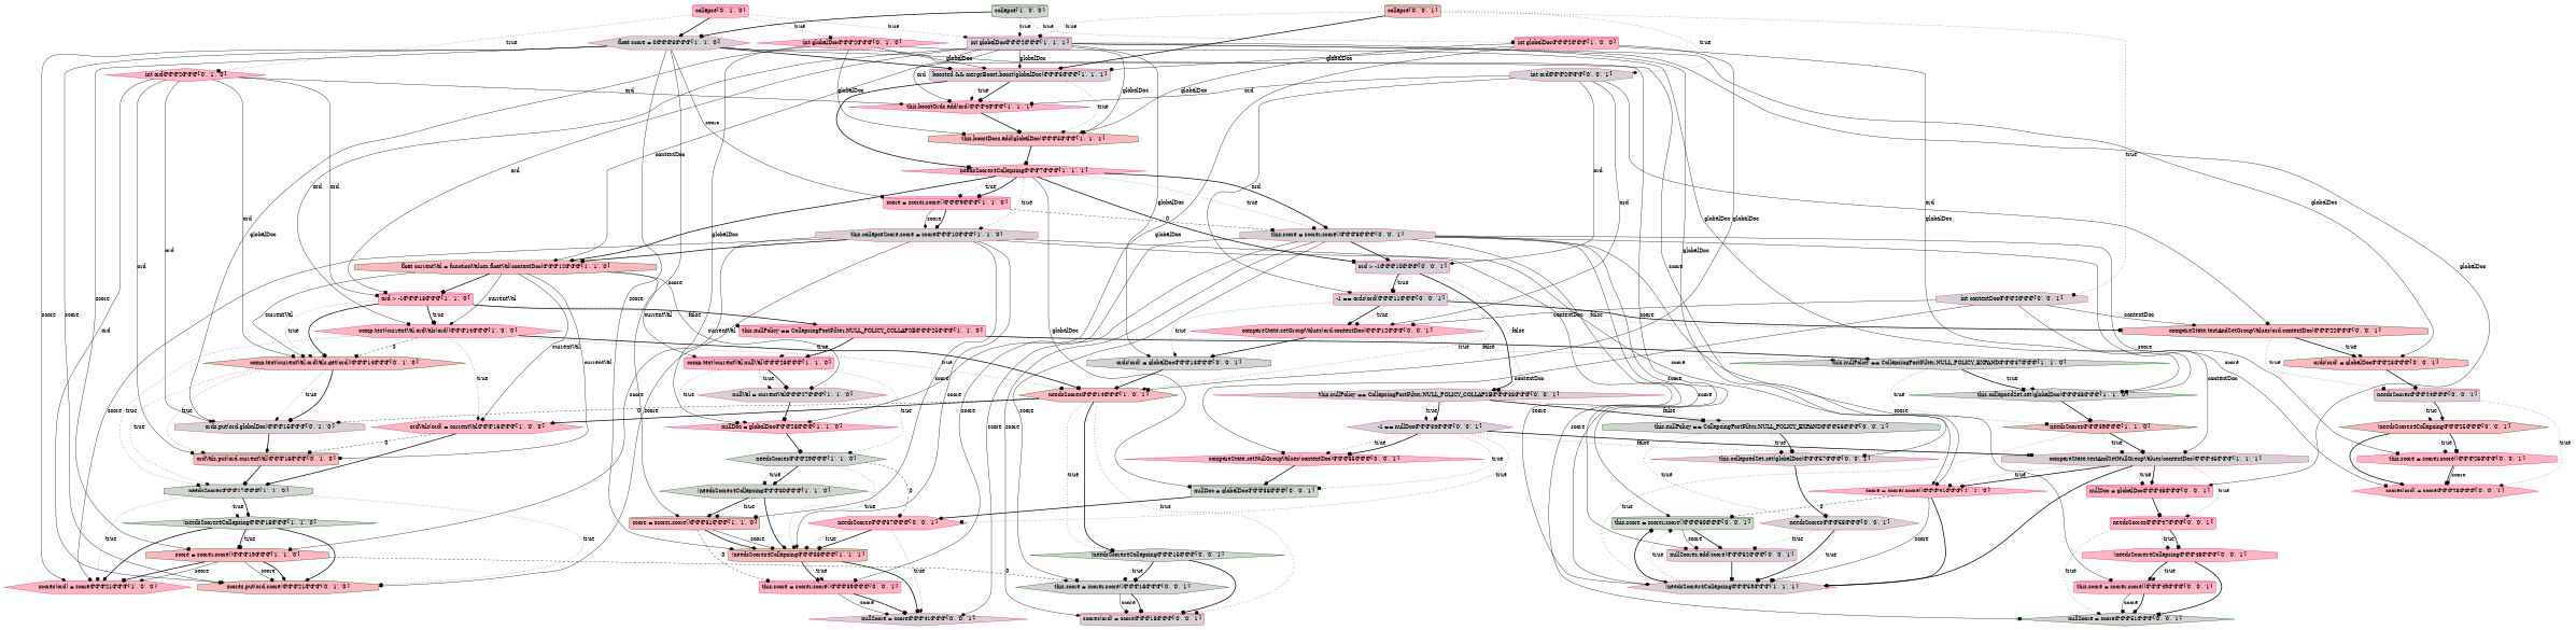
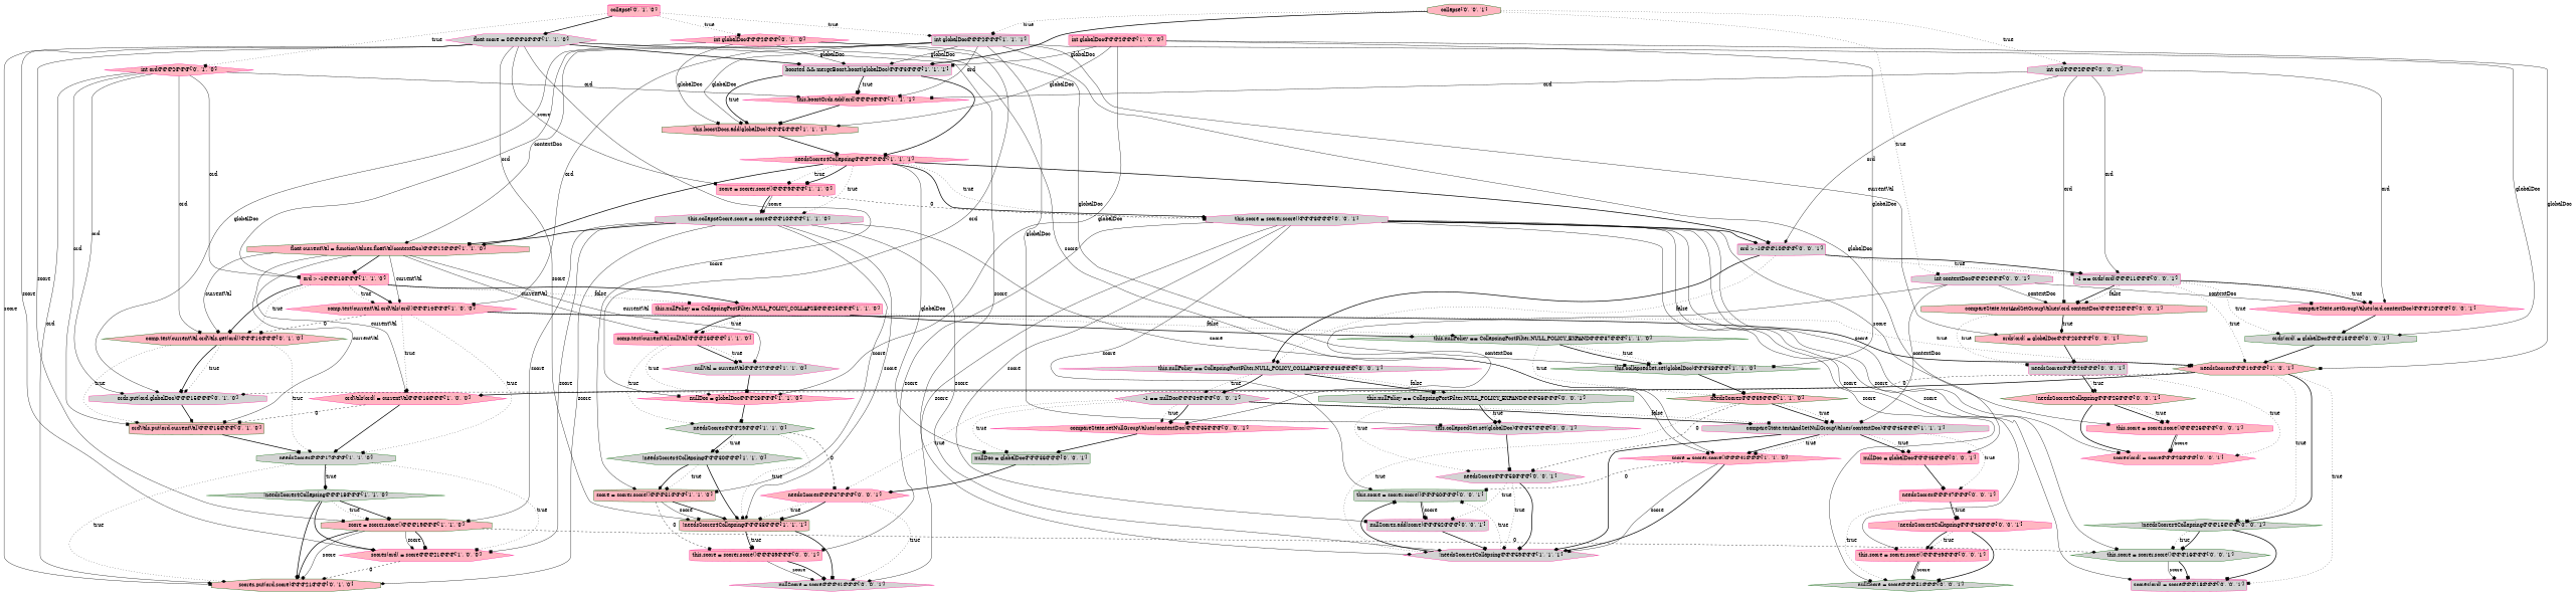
  digraph {
    node [color=deeppink fillcolor=lightpink shape=cylinder style=filled]
    edge [arrowhead=box style=bold]
    n1 [color=darkgreen fillcolor=lightgrey label="this.score = scorer.score()@@@60@@@['0', '0', '1']"]
    n2 [fillcolor=lightgrey label="nullScores.add(score)@@@62@@@['0', '0', '1']"]
    n3 [fillcolor=lightgrey label="!needsScores4Collapsing@@@59@@@['1', '1', '1']" shape=hexagon]
    n4 [color=darkgreen label="!needsScores4Collapsing@@@38@@@['1', '1', '1']"]
    n5 [label="this.score = scorer.score()@@@39@@@['0', '0', '1']"]
    n6 [fillcolor=lightgrey label="nullScore = score@@@41@@@['0', '0', '1']" shape=diamond]
    n7 [fillcolor=lightgrey label="int contextDoc@@@2@@@['0', '0', '1']" shape=octagon]
    n8 [color=darkgreen label="compareState.testAndSetGroupValues(ord,contextDoc)@@@22@@@['0', '0', '1']" shape=octagon]
    n9 [fillcolor=lightgrey label="compareState.testAndSetNullGroupValues(contextDoc)@@@45@@@['1', '1', '1']" shape=octagon]
    n10 [label="compareState.setGroupValues(ord,contextDoc)@@@12@@@['0', '0', '1']" shape=hexagon]
    n11 [label="compareState.setNullGroupValues(contextDoc)@@@35@@@['0', '0', '1']" shape=diamond]
    n12 [fillcolor=lightgrey label="needsScores@@@24@@@['0', '0', '1']"]
    n13 [color=darkgreen label="ords(ord( = globalDoc@@@23@@@['0', '0', '1']" shape=octagon]
    n14 [label="score = scorer.score()@@@41@@@['1', '1', '0']" shape=diamond]
    n15 [label="nullDoc = globalDoc@@@46@@@['0', '0', '1']"]
    n16 [label="needsScores@@@47@@@['0', '0', '1']"]
    n17 [color=darkgreen fillcolor=lightgrey label="ords(ord( = globalDoc@@@13@@@['0', '0', '1']" shape=octagon]
    n18 [color=darkgreen fillcolor=lightgrey label="nullDoc = globalDoc@@@36@@@['0', '0', '1']"]
    n19 [label="ordVals(ord( = currentVal@@@16@@@['1', '0', '0']" shape=hexagon]
    n20 [color=darkgreen label="ordVals.put(ord,currentVal)@@@16@@@['0', '1', '0']"]
    n21 [color=darkgreen fillcolor=lightgrey label="needsScores@@@17@@@['1', '1', '0']" shape=octagon]
    n22 [label="scores(ord( = score@@@21@@@['1', '0', '0']" shape=hexagon]
    n23 [color=darkgreen label="scores.put(ord,score)@@@21@@@['0', '1', '0']" shape=octagon]
    n24 [color=darkgreen fillcolor=lightgrey label="!needsScores4Collapsing@@@18@@@['1', '1', '0']" shape=diamond]
    n25 [color=darkgreen label="score = scorer.score()@@@19@@@['1', '1', '0']" shape=octagon]
    n26 [color=darkgreen fillcolor=lightgrey label="this.score = scorer.score()@@@16@@@['0', '0', '1']" shape=hexagon]
    n27 [fillcolor=lightgrey label="scores(ord( = score@@@18@@@['0', '0', '1']"]
    n28 [fillcolor=lightgrey label="-1 == nullDoc@@@34@@@['0', '0', '1']" shape=hexagon]
    n29 [label="needsScores@@@37@@@['0', '0', '1']" shape=hexagon]
    n30 [color=darkgreen label="this.boostDocs.add(globalDoc)@@@5@@@['1', '1', '1']" shape=octagon]
    n31 [label="needsScores4Collapsing@@@7@@@['1', '1', '1']" shape=diamond]
    n32 [label="score = scorer.score()@@@9@@@['1', '1', '0']"]
    n33 [color=darkgreen label="float currentVal = functionValues.floatVal(contextDoc)@@@12@@@['1', '1', '0']" shape=octagon]
    n34 [fillcolor=lightgrey label="this.collapseScore.score = score@@@10@@@['1', '1', '0']" shape=octagon]
    n35 [fillcolor=lightgrey label="ord > -1@@@10@@@['0', '0', '1']"]
    n36 [fillcolor=lightgrey label="this.score = scorer.score()@@@8@@@['0', '0', '1']" shape=octagon]
    n37 [label="scores(ord( = score@@@28@@@['0', '0', '1']" shape=hexagon]
    n38 [color=darkgreen label="!needsScores4Collapsing@@@25@@@['0', '0', '1']" shape=hexagon]
    n39 [color=darkgreen label="needsScores@@@14@@@['1', '0', '1']" shape=hexagon]
    n40 [color=darkgreen fillcolor=lightgrey label="!needsScores4Collapsing@@@15@@@['0', '0', '1']" shape=diamond]
    n41 [fillcolor=lightgrey label="ords.put(ord,globalDoc)@@@15@@@['0', '1', '0']" shape=octagon]
    n42 [color=darkgreen fillcolor=lightgrey label="this.collapsedSet.set(globalDoc)@@@38@@@['1', '1', '0']" shape=diamond]
    n43 [color=darkgreen label="needsScores@@@39@@@['1', '1', '0']" shape=diamond]
    n44 [fillcolor=lightgrey label="needsScores@@@58@@@['0', '0', '1']" shape=hexagon]
    n45 [label="int globalDoc@@@2@@@['1', '0', '0']"]
    n46 [label="nullDoc = globalDoc@@@28@@@['1', '1', '0']" shape=diamond]
    n47 [fillcolor=lightgrey label="boosted && mergeBoost.boost(globalDoc)@@@3@@@['1', '1', '1']"]
    n48 [color=darkgreen fillcolor=lightgrey label="needsScores@@@29@@@['1', '1', '0']" shape=hexagon]
    n49 [label="this.boostOrds.add(ord)@@@4@@@['1', '1', '1']" shape=diamond]
-   n50 [color=darkgreen fillcolor=lightgrey label="collapse['1', '0', '0']"]
    n51 [fillcolor=lightgrey label="float score = 0@@@3@@@['1', '1', '0']" shape=hexagon]
    n52 [fillcolor=lightgrey label="int globalDoc@@@2@@@['1', '1', '1']"]
    n53 [color=darkgreen label="score = scorer.score()@@@31@@@['1', '1', '0']"]
    n54 [label="ord > -1@@@13@@@['1', '1', '0']"]
    n55 [label="comp.test(currentVal,ordVals(ord()@@@14@@@['1', '0', '0']" shape=hexagon]
    n56 [fillcolor=lightgrey label="this.collapsedSet.set(globalDoc)@@@57@@@['0', '0', '1']" shape=diamond]
    n57 [label="this.nullPolicy == CollapsingPostFilter.NULL_POLICY_COLLAPSE@@@25@@@['1', '1', '0']"]
    n58 [color=darkgreen label="comp.test(currentVal,ordVals.get(ord))@@@14@@@['0', '1', '0']" shape=hexagon]
    n59 [label="comp.test(currentVal,nullVal)@@@26@@@['1', '1', '0']"]
    n60 [color=darkgreen fillcolor=lightgrey label="this.nullPolicy == CollapsingPostFilter.NULL_POLICY_EXPAND@@@37@@@['1', '1', '0']" shape=diamond]
    n61 [fillcolor=lightgrey label="-1 == ords(ord(@@@11@@@['0', '0', '1']"]
    n62 [fillcolor=lightgrey label="nullVal = currentVal@@@27@@@['1', '1', '0']" shape=hexagon]
    n63 [color=darkgreen fillcolor=lightgrey label="nullScore = score@@@51@@@['0', '0', '1']" shape=diamond]
    n64 [label="!needsScores4Collapsing@@@48@@@['0', '0', '1']" shape=octagon]
    n65 [color=darkgreen fillcolor=lightgrey label="this.nullPolicy == CollapsingPostFilter.NULL_POLICY_EXPAND@@@56@@@['0', '0', '1']" shape=octagon]
    n66 [label="this.score = scorer.score()@@@26@@@['0', '0', '1']" shape=octagon]
-   n67 [color=darkgreen label="collapse['0', '0', '1']"]
+   n67 [color=darkgreen label="collapse['0', '0', '1']" shape=octagon]
    n68 [fillcolor=lightgrey label="int ord@@@2@@@['0', '0', '1']" shape=octagon]
    n69 [color=darkgreen fillcolor=lightgrey label="!needsScores4Collapsing@@@30@@@['1', '1', '0']" shape=hexagon]
    n70 [label="int ord@@@2@@@['0', '1', '0']" shape=diamond]
    n71 [label="this.score = scorer.score()@@@49@@@['0', '0', '1']"]
    n72 [fillcolor=lightgrey label="this.nullPolicy == CollapsingPostFilter.NULL_POLICY_COLLAPSE@@@33@@@['0', '0', '1']" shape=diamond]
    n73 [label="int globalDoc@@@2@@@['0', '1', '0']" shape=diamond]
    n74 [label="collapse['0', '1', '0']"]
    n1 -> n2 [arrowhead=diamond]
    n1 -> n2 [label=score style=solid]
    n2 -> n3
    n3 -> n1
    n3 -> n1 [label=true style=dotted]
    n4 -> n5 [arrowhead=diamond label=true style=dotted]
    n4 -> n5
    n4 -> n6
    n5 -> n6 [arrowhead=diamond label=score style=solid]
    n5 -> n6
    n7 -> n8 [arrowhead=diamond label=contextDoc style=solid]
    n7 -> n9 [label=contextDoc style=solid]
    n7 -> n10 [label=contextDoc style=solid]
    n7 -> n11 [label=contextDoc style=solid]
    n8 -> n12 [label=true style=dotted]
    n8 -> n13 [arrowhead=diamond]
    n8 -> n13 [arrowhead=diamond label=true style=dotted]
    n9 -> n3 [arrowhead=diamond]
    n9 -> n14 [arrowhead=diamond]
    n9 -> n14 [label=true style=dotted]
    n9 -> n15 [arrowhead=diamond]
    n9 -> n15 [label=true style=dotted]
    n9 -> n16 [arrowhead=diamond label=true style=dotted]
    n10 -> n17 [arrowhead=diamond]
    n11 -> n18 [arrowhead=diamond]
    n12 -> n37 [arrowhead=diamond label=true style=dotted]
    n12 -> n38 [arrowhead=diamond]
    n12 -> n38 [arrowhead=diamond label=true style=dotted]
    n13 -> n12
    n14 -> n1 [label=0 style=dashed]
    n14 -> n3 [arrowhead=diamond]
    n14 -> n3 [label=score style=solid]
    n15 -> n16
    n16 -> n63 [arrowhead=diamond label=true style=dotted]
    n16 -> n64 [label=true style=dotted]
    n16 -> n64
    n17 -> n39 [arrowhead=diamond]
    n18 -> n29 [arrowhead=diamond]
    n19 -> n20 [label=0 style=dashed]
    n19 -> n21 [arrowhead=diamond]
    n20 -> n21
    n21 -> n22 [label=true style=dotted]
    n21 -> n23 [arrowhead=diamond label=true style=dotted]
    n21 -> n24 [arrowhead=diamond]
    n21 -> n24 [arrowhead=diamond label=true style=dotted]
+   n22 -> n23 [arrowhead=diamond label=0 style=dashed]
    n24 -> n22 [arrowhead=diamond]
    n24 -> n23 [arrowhead=diamond]
    n24 -> n25
    n24 -> n25 [label=true style=dotted]
    n25 -> n22 [arrowhead=diamond label=score style=solid]
    n25 -> n22
    n25 -> n23 [label=score style=solid]
    n25 -> n23 [arrowhead=diamond]
    n25 -> n26 [arrowhead=diamond label=0 style=dashed]
    n26 -> n27
    n26 -> n27 [label=score style=solid]
    n28 -> n9 [arrowhead=diamond]
    n28 -> n9 [label=false style=dotted]
    n28 -> n11 [arrowhead=diamond label=true style=dotted]
    n28 -> n11
    n28 -> n18 [label=true style=dotted]
-   n28 -> n29 [label=true style=dotted]
+   n28 -> n29 [arrowhead=diamond label=true style=dotted]
    n29 -> n4
    n29 -> n4 [label=true style=dotted]
    n29 -> n6 [arrowhead=diamond label=true style=dotted]
    n30 -> n31
    n31 -> n18 [label=globalDoc style=solid]
    n31 -> n32 [label=true style=dotted]
    n31 -> n32
    n31 -> n33 [arrowhead=diamond]
    n31 -> n34 [arrowhead=diamond label=true style=dotted]
    n31 -> n35
    n31 -> n36 [arrowhead=diamond]
    n31 -> n36 [label=true style=dotted]
    n32 -> n34 [arrowhead=diamond label=score style=solid]
    n32 -> n34 [arrowhead=diamond]
    n32 -> n36 [label=0 style=dashed]
    n33 -> n19 [label=currentVal style=solid]
    n33 -> n20 [label=currentVal style=solid]
    n33 -> n54
    n33 -> n55 [arrowhead=diamond label=currentVal style=solid]
    n33 -> n58 [label=currentVal style=solid]
    n33 -> n59 [arrowhead=diamond label=currentVal style=solid]
    n33 -> n62 [label=currentVal style=solid]
    n34 -> n3 [arrowhead=diamond label=score style=solid]
    n34 -> n4 [arrowhead=diamond label=score style=solid]
    n34 -> n14 [arrowhead=diamond label=score style=solid]
    n34 -> n22 [label=score style=solid]
    n34 -> n23 [arrowhead=diamond label=score style=solid]
    n34 -> n25 [label=score style=solid]
    n34 -> n33
    n34 -> n53 [label=score style=solid]
    n35 -> n61 [arrowhead=diamond]
    n35 -> n61 [label=true style=dotted]
    n35 -> n72 [arrowhead=diamond]
    n35 -> n72 [label=false style=dotted]
    n36 -> n1 [arrowhead=diamond label=score style=solid]
    n36 -> n2 [label=score style=solid]
    n36 -> n5 [label=score style=solid]
    n36 -> n6 [arrowhead=diamond label=score style=solid]
    n36 -> n26 [label=score style=solid]
    n36 -> n27 [arrowhead=diamond label=score style=solid]
    n36 -> n35 [arrowhead=diamond]
    n36 -> n37 [label=score style=solid]
    n36 -> n63 [label=score style=solid]
    n36 -> n66 [label=score style=solid]
    n36 -> n71 [label=score style=solid]
    n38 -> n37 [arrowhead=diamond]
    n38 -> n66
    n38 -> n66 [label=true style=dotted]
    n39 -> n19 [arrowhead=diamond]
    n39 -> n27 [label=true style=dotted]
    n39 -> n40 [label=true style=dotted]
    n39 -> n40
    n39 -> n41 [arrowhead=diamond label=0 style=dashed]
    n40 -> n26 [label=true style=dotted]
    n40 -> n26
    n40 -> n27
    n41 -> n20 [arrowhead=diamond]
    n42 -> n43
    n43 -> n3 [arrowhead=diamond label=true style=dotted]
    n43 -> n9
    n43 -> n9 [label=true style=dotted]
+   n43 -> n44 [label=0 style=dashed]
    n44 -> n2 [label=true style=dotted]
    n44 -> n3
    n44 -> n3 [label=true style=dotted]
    n45 -> n30 [arrowhead=diamond label=globalDoc style=solid]
    n45 -> n39 [label=globalDoc style=solid]
    n45 -> n42 [label=globalDoc style=solid]
    n45 -> n46 [arrowhead=diamond label=globalDoc style=solid]
    n45 -> n47 [label=globalDoc style=solid]
    n46 -> n48
-   n47 -> n30 [arrowhead=diamond label=true style=dotted]
+   n47 -> n30 [arrowhead=diamond label=true]
    n47 -> n31
    n47 -> n49
    n47 -> n49 [arrowhead=diamond label=true style=dotted]
    n48 -> n4 [label=true style=dotted]
    n48 -> n29 [label=0 style=dashed]
    n48 -> n69 [arrowhead=diamond]
    n48 -> n69 [label=true style=dotted]
    n49 -> n30
-   n50 -> n45 [label=true style=dotted]
-   n50 -> n51
-   n50 -> n52 [arrowhead=diamond label=true style=dotted]
    n51 -> n3 [arrowhead=diamond label=score style=solid]
    n51 -> n4 [arrowhead=diamond label=score style=solid]
    n51 -> n14 [label=score style=solid]
    n51 -> n22 [arrowhead=diamond label=score style=solid]
    n51 -> n23 [label=score style=solid]
    n51 -> n25 [label=score style=solid]
    n51 -> n32 [label=score style=solid]
    n51 -> n47 [arrowhead=diamond]
    n51 -> n53 [arrowhead=diamond label=score style=solid]
-   n52 -> n13 [arrowhead=diamond label=globalDoc style=solid]
+   n52 -> n13 [arrowhead=diamond label=currentVal style=solid]
    n52 -> n15 [arrowhead=diamond label=globalDoc style=solid]
    n52 -> n17 [arrowhead=diamond label=globalDoc style=solid]
    n52 -> n30 [label=globalDoc style=solid]
    n52 -> n33 [arrowhead=diamond label=contextDoc style=solid]
    n52 -> n47 [arrowhead=diamond label=globalDoc style=solid]
    n52 -> n49 [label=ord style=solid]
    n52 -> n54 [label=ord style=solid]
    n52 -> n55 [label=ord style=solid]
    n52 -> n56 [label=globalDoc style=solid]
    n53 -> n4 [arrowhead=diamond]
    n53 -> n4 [label=score style=solid]
    n53 -> n5 [label=0 style=dashed]
    n54 -> n55 [arrowhead=diamond label=true style=dotted]
    n54 -> n55 [arrowhead=diamond]
    n54 -> n57 [arrowhead=diamond]
    n54 -> n57 [label=false style=dotted]
    n54 -> n58 [arrowhead=diamond label=true style=dotted]
    n54 -> n58
    n55 -> n19 [arrowhead=diamond label=true style=dotted]
    n55 -> n21 [label=true style=dotted]
    n55 -> n39 [label=true style=dotted]
    n55 -> n39
    n55 -> n58 [label=0 style=dashed]
    n56 -> n44
    n57 -> n59 [arrowhead=diamond label=true style=dotted]
    n57 -> n59 [arrowhead=diamond]
    n57 -> n60 [arrowhead=diamond]
    n57 -> n60 [arrowhead=diamond label=false style=dotted]
    n58 -> n20 [arrowhead=diamond label=true style=dotted]
    n58 -> n21 [arrowhead=diamond label=true style=dotted]
    n58 -> n41 [arrowhead=diamond label=true style=dotted]
    n58 -> n41
    n59 -> n46 [arrowhead=diamond label=true style=dotted]
    n59 -> n48 [arrowhead=diamond label=true style=dotted]
    n59 -> n62
    n59 -> n62 [arrowhead=diamond label=true style=dotted]
    n60 -> n42 [arrowhead=diamond label=true style=dotted]
    n60 -> n42
    n60 -> n43 [label=true style=dotted]
    n61 -> n8
    n61 -> n8 [arrowhead=diamond label=false style=dotted]
    n61 -> n10 [arrowhead=diamond]
    n61 -> n10 [label=true style=dotted]
    n61 -> n17 [arrowhead=diamond label=true style=dotted]
    n61 -> n39 [arrowhead=diamond label=true style=dotted]
    n62 -> n46
    n64 -> n63
    n64 -> n71 [arrowhead=diamond label=true style=dotted]
    n64 -> n71 [arrowhead=diamond]
    n65 -> n44 [arrowhead=diamond label=true style=dotted]
    n65 -> n56 [label=true style=dotted]
    n65 -> n56
    n66 -> n37 [arrowhead=diamond label=score style=solid]
    n66 -> n37
    n67 -> n7 [label=true style=dotted]
    n67 -> n47 [arrowhead=diamond]
    n67 -> n52 [label=true style=dotted]
    n67 -> n68 [arrowhead=diamond label=true style=dotted]
    n68 -> n8 [label=ord style=solid]
    n68 -> n10 [arrowhead=diamond label=ord style=solid]
    n68 -> n35 [arrowhead=diamond label=ord style=solid]
    n68 -> n49 [label=ord style=solid]
    n68 -> n61 [arrowhead=diamond label=ord style=solid]
    n69 -> n4 [arrowhead=diamond]
    n69 -> n53 [arrowhead=diamond]
    n69 -> n53 [label=true style=dotted]
    n70 -> n20 [label=ord style=solid]
    n70 -> n23 [arrowhead=diamond label=ord style=solid]
    n70 -> n41 [arrowhead=diamond label=ord style=solid]
    n70 -> n49 [arrowhead=diamond label=ord style=solid]
    n70 -> n54 [label=ord style=solid]
    n70 -> n58 [label=ord style=solid]
    n71 -> n63 [arrowhead=diamond]
    n71 -> n63 [label=score style=solid]
    n72 -> n28 [arrowhead=diamond label=true style=dotted]
    n72 -> n28 [arrowhead=diamond]
    n72 -> n65
    n72 -> n65 [arrowhead=diamond label=false style=dotted]
    n73 -> n30 [label=globalDoc style=solid]
    n73 -> n41 [arrowhead=diamond label=globalDoc style=solid]
    n73 -> n42 [label=globalDoc style=solid]
-   n73 -> n46 [label=globalDoc style=solid]
+   n73 -> n46 [label=ord style=solid]
    n73 -> n47 [arrowhead=diamond label=globalDoc style=solid]
    n74 -> n51 [arrowhead=diamond]
    n74 -> n52 [arrowhead=diamond label=true style=dotted]
    n74 -> n70 [label=true style=dotted]
    n74 -> n73 [label=true style=dotted]
  }
